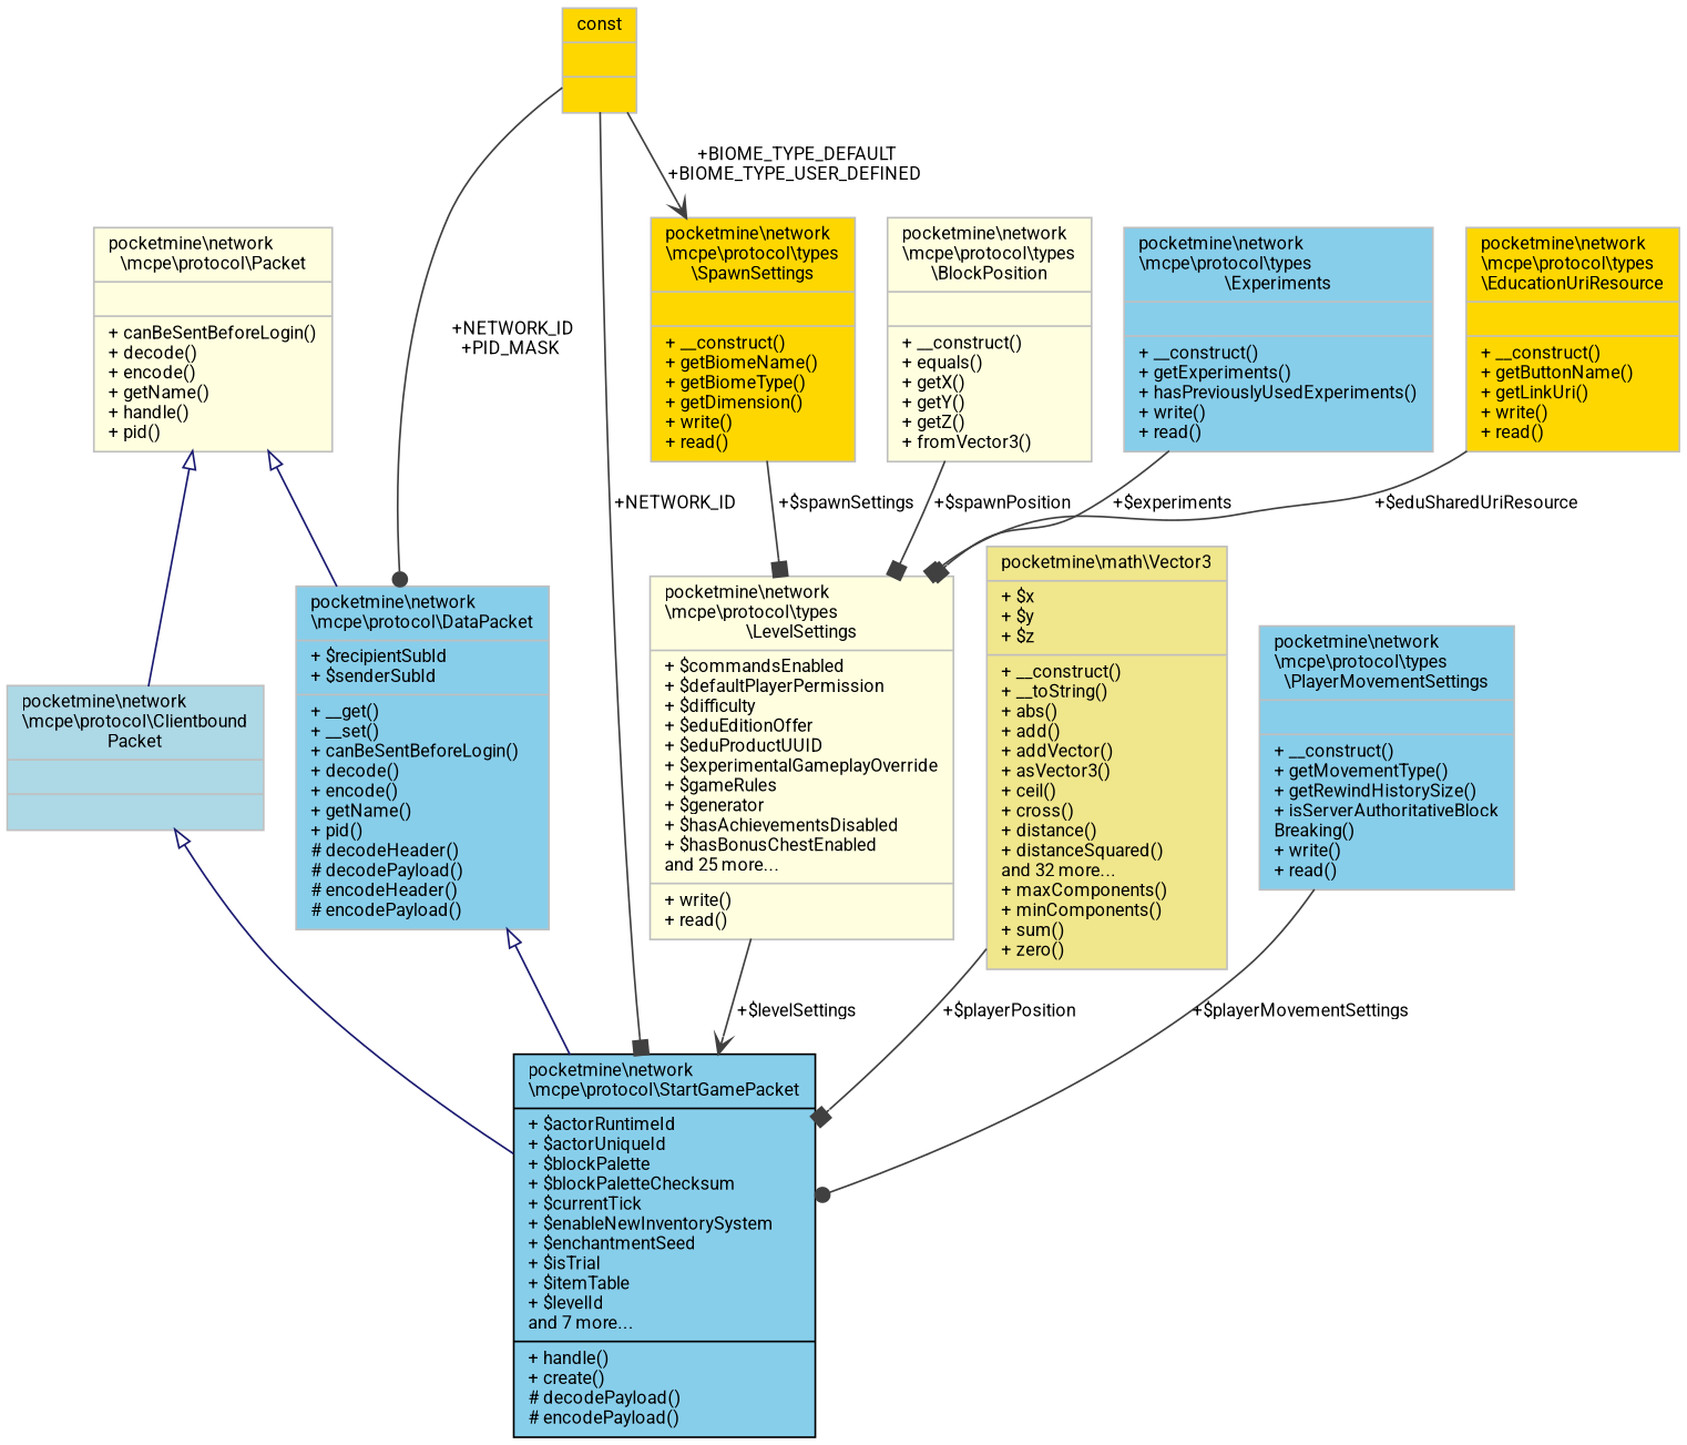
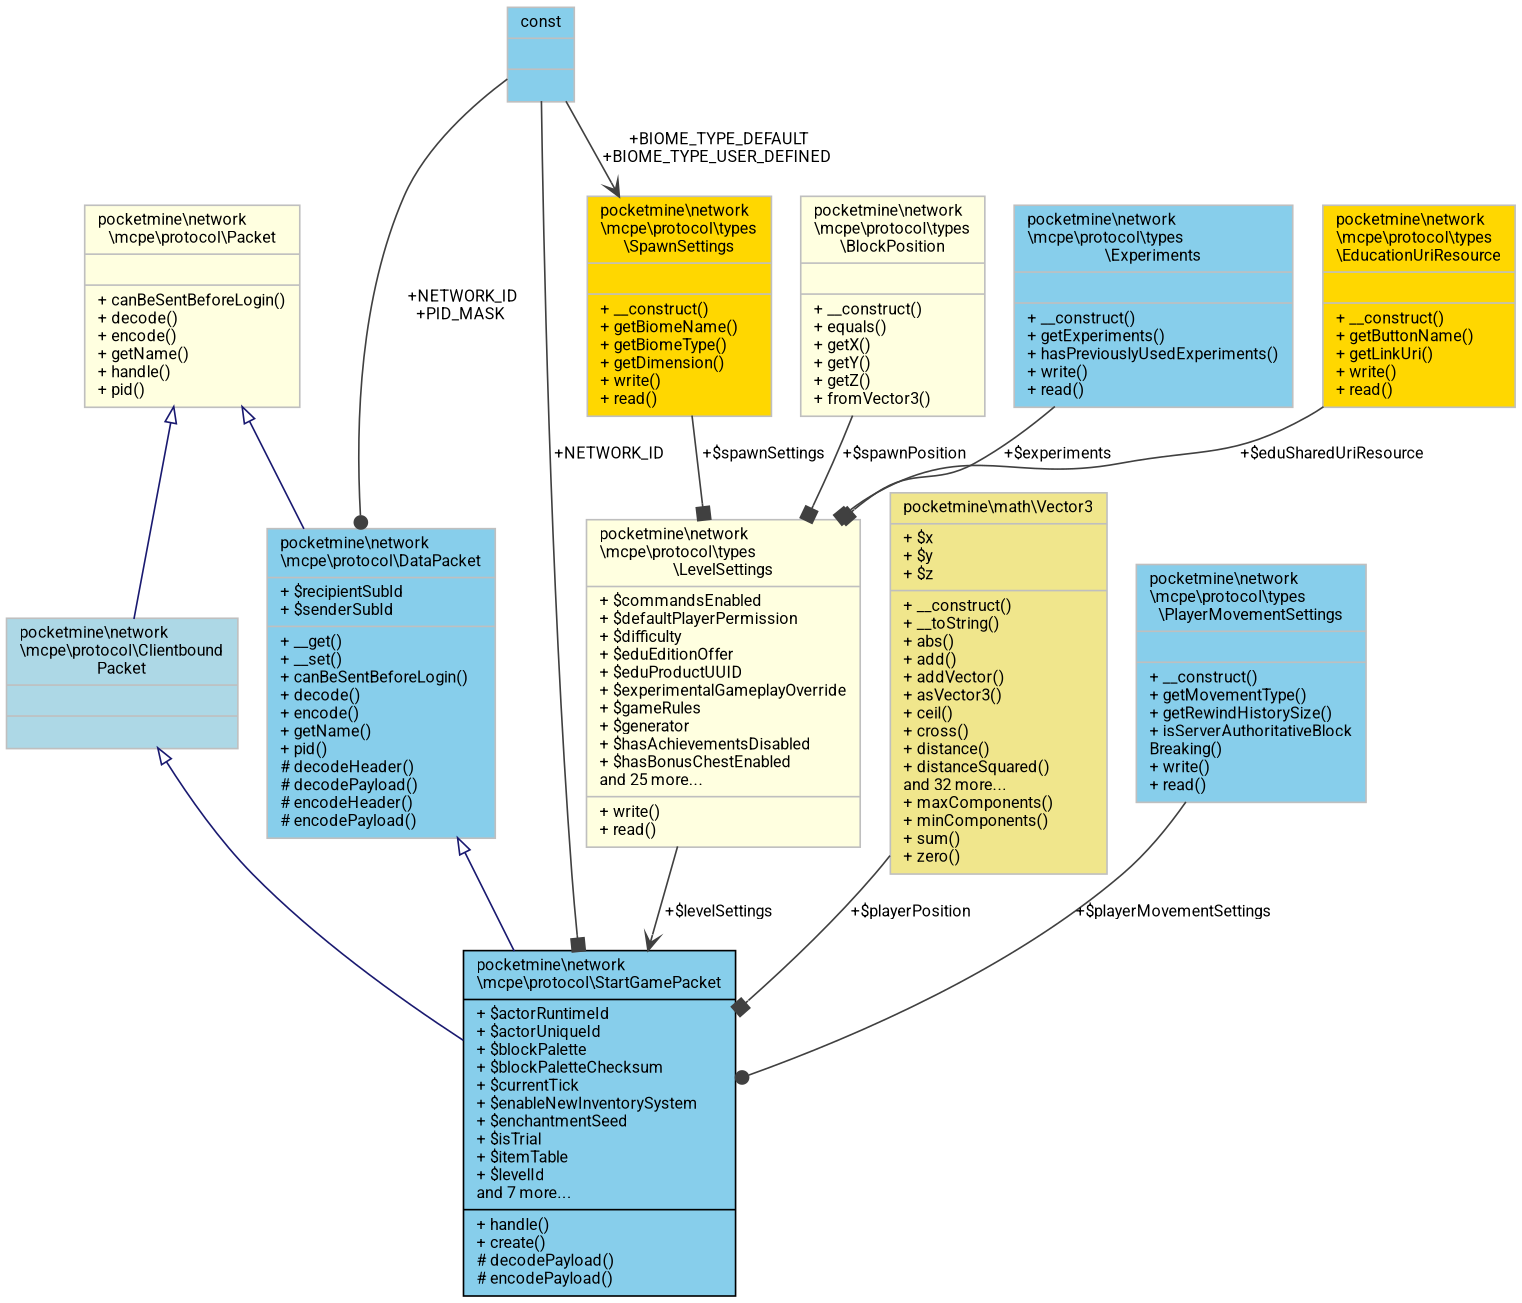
  digraph {
    fontname=Roboto
    node [color=grey75 fillcolor=skyblue fontname=Roboto fontsize=10 shape=record style=filled]
    edge [color=grey25 fontname=Roboto fontsize=10 labelfontname=Helvetica labelfontsize=10 style=solid arrowhead=box]
    n1 [color=black fontcolor=black height=0.2 label="{pocketmine\\network\l\\mcpe\\protocol\\StartGamePacket\n|+ $actorRuntimeId\l+ $actorUniqueId\l+ $blockPalette\l+ $blockPaletteChecksum\l+ $currentTick\l+ $enableNewInventorySystem\l+ $enchantmentSeed\l+ $isTrial\l+ $itemTable\l+ $levelId\land 7 more...\l|+ handle()\l+ create()\l# decodePayload()\l# encodePayload()\l}" width=0.4]
    n2 [height=0.2 label="{pocketmine\\network\l\\mcpe\\protocol\\DataPacket\n|+ $recipientSubId\l+ $senderSubId\l|+ __get()\l+ __set()\l+ canBeSentBeforeLogin()\l+ decode()\l+ encode()\l+ getName()\l+ pid()\l# decodeHeader()\l# decodePayload()\l# encodeHeader()\l# encodePayload()\l}" width=0.4]
    n3 [fillcolor=lightyellow height=0.2 label="{pocketmine\\network\l\\mcpe\\protocol\\Packet\n||+ canBeSentBeforeLogin()\l+ decode()\l+ encode()\l+ getName()\l+ handle()\l+ pid()\l}" width=0.4]
    n4 [fillcolor=lightblue height=0.2 label="{pocketmine\\network\l\\mcpe\\protocol\\Clientbound\lPacket\n||}" width=0.4]
-   n5 [fillcolor=gold height=0.2 label="{const\n||}" width=0.4]
+   n5 [height=0.2 label="{const\n||}" width=0.4]
    n6 [fillcolor=gold height=0.2 label="{pocketmine\\network\l\\mcpe\\protocol\\types\l\\SpawnSettings\n||+ __construct()\l+ getBiomeName()\l+ getBiomeType()\l+ getDimension()\l+ write()\l+ read()\l}" width=0.4]
    n7 [fillcolor=khaki height=0.2 label="{pocketmine\\math\\Vector3\n|+ $x\l+ $y\l+ $z\l|+ __construct()\l+ __toString()\l+ abs()\l+ add()\l+ addVector()\l+ asVector3()\l+ ceil()\l+ cross()\l+ distance()\l+ distanceSquared()\land 32 more...\l+ maxComponents()\l+ minComponents()\l+ sum()\l+ zero()\l}" width=0.4]
    n8 [fillcolor=lightyellow height=0.2 label="{pocketmine\\network\l\\mcpe\\protocol\\types\l\\LevelSettings\n|+ $commandsEnabled\l+ $defaultPlayerPermission\l+ $difficulty\l+ $eduEditionOffer\l+ $eduProductUUID\l+ $experimentalGameplayOverride\l+ $gameRules\l+ $generator\l+ $hasAchievementsDisabled\l+ $hasBonusChestEnabled\land 25 more...\l|+ write()\l+ read()\l}" width=0.4]
    n9 [fillcolor=lightyellow height=0.2 label="{pocketmine\\network\l\\mcpe\\protocol\\types\l\\BlockPosition\n||+ __construct()\l+ equals()\l+ getX()\l+ getY()\l+ getZ()\l+ fromVector3()\l}" width=0.4]
    n10 [height=0.2 label="{pocketmine\\network\l\\mcpe\\protocol\\types\l\\Experiments\n||+ __construct()\l+ getExperiments()\l+ hasPreviouslyUsedExperiments()\l+ write()\l+ read()\l}" width=0.4]
    n11 [fillcolor=gold height=0.2 label="{pocketmine\\network\l\\mcpe\\protocol\\types\l\\EducationUriResource\n||+ __construct()\l+ getButtonName()\l+ getLinkUri()\l+ write()\l+ read()\l}" width=0.4]
    n12 [height=0.2 label="{pocketmine\\network\l\\mcpe\\protocol\\types\l\\PlayerMovementSettings\n||+ __construct()\l+ getMovementType()\l+ getRewindHistorySize()\l+ isServerAuthoritativeBlock\lBreaking()\l+ write()\l+ read()\l}" width=0.4]
    n2 -> n1 [arrowtail=onormal color=midnightblue dir=back arrowhead=""]
    n3 -> n2 [arrowtail=onormal color=midnightblue dir=back arrowhead=""]
    n3 -> n4 [arrowtail=onormal color=midnightblue dir=back arrowhead=""]
    n4 -> n1 [arrowtail=onormal color=midnightblue dir=back arrowhead=""]
    n5 -> n1 [label=" +NETWORK_ID"]
    n5 -> n2 [arrowhead=dot label=" +NETWORK_ID\n+PID_MASK"]
    n5 -> n6 [arrowhead=vee label=" +BIOME_TYPE_DEFAULT\n+BIOME_TYPE_USER_DEFINED"]
    n6 -> n8 [label=" +$spawnSettings"]
    n7 -> n1 [label=" +$playerPosition"]
    n8 -> n1 [arrowhead=vee label=" +$levelSettings"]
    n9 -> n8 [label=" +$spawnPosition"]
    n10 -> n8 [label=" +$experiments"]
    n11 -> n8 [label=" +$eduSharedUriResource"]
    n12 -> n1 [arrowhead=dot label=" +$playerMovementSettings"]
  }
